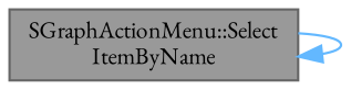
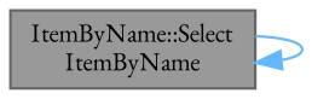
  digraph {
    rankdir=TB
    fontname="EB Garamond"
-   n1 [color=gray40 fillcolor=grey60 fontcolor=black fontname="EB Garamond" fontsize=10 height=0.2 label="SGraphActionMenu::Select\lItemByName" shape=box style=filled width=0.4]
+   n1 [color=gray40 fillcolor=grey60 fontcolor=black fontname="EB Garamond" fontsize=10 height=0.2 label="ItemByName::Select\lItemByName" shape=box style=filled width=0.4]
    n1 -> n1 [color=steelblue1 fontname="EB Garamond" fontsize=10 labelfontname=Helvetica labelfontsize=10 style=solid]
  }
